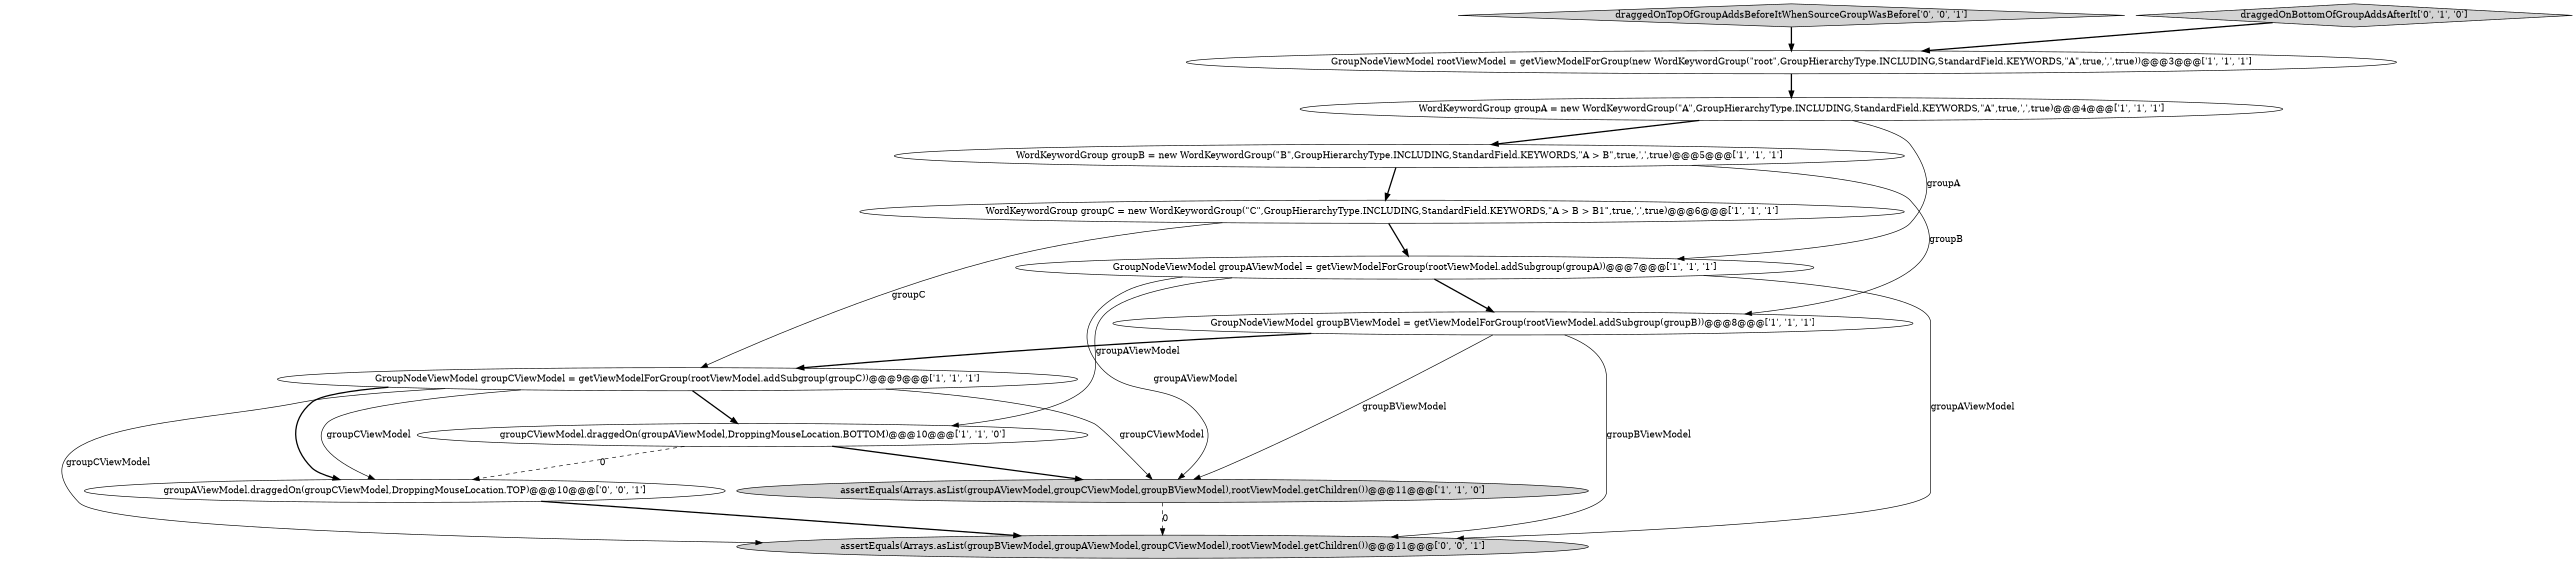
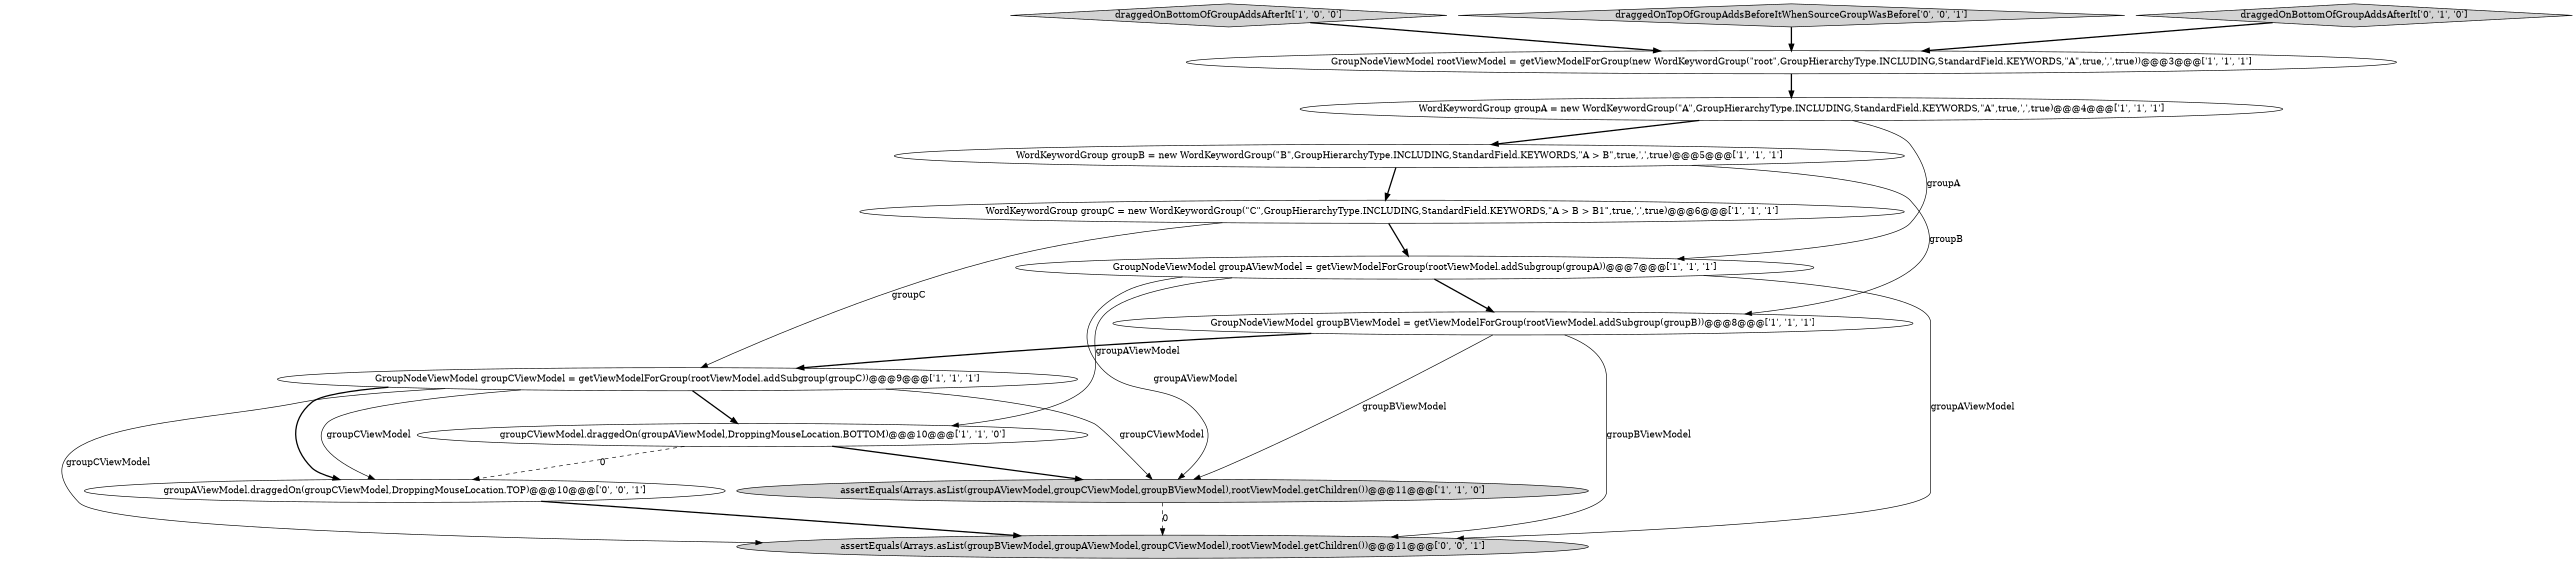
  digraph {
    node [fillcolor=white shape=ellipse style=filled]
    edge [style=bold]
    n1 [label="WordKeywordGroup groupC = new WordKeywordGroup(\"C\",GroupHierarchyType.INCLUDING,StandardField.KEYWORDS,\"A > B > B1\",true,',',true)@@@6@@@['1', '1', '1']"]
    n2 [label="GroupNodeViewModel groupCViewModel = getViewModelForGroup(rootViewModel.addSubgroup(groupC))@@@9@@@['1', '1', '1']"]
    n3 [label="GroupNodeViewModel groupAViewModel = getViewModelForGroup(rootViewModel.addSubgroup(groupA))@@@7@@@['1', '1', '1']"]
    n4 [label="WordKeywordGroup groupB = new WordKeywordGroup(\"B\",GroupHierarchyType.INCLUDING,StandardField.KEYWORDS,\"A > B\",true,',',true)@@@5@@@['1', '1', '1']"]
    n5 [label="GroupNodeViewModel groupBViewModel = getViewModelForGroup(rootViewModel.addSubgroup(groupB))@@@8@@@['1', '1', '1']"]
    n6 [fillcolor=lightgray label="assertEquals(Arrays.asList(groupBViewModel,groupAViewModel,groupCViewModel),rootViewModel.getChildren())@@@11@@@['0', '0', '1']"]
    n7 [label="groupCViewModel.draggedOn(groupAViewModel,DroppingMouseLocation.BOTTOM)@@@10@@@['1', '1', '0']"]
    n8 [fillcolor=lightgray label="assertEquals(Arrays.asList(groupAViewModel,groupCViewModel,groupBViewModel),rootViewModel.getChildren())@@@11@@@['1', '1', '0']"]
    n9 [label="groupAViewModel.draggedOn(groupCViewModel,DroppingMouseLocation.TOP)@@@10@@@['0', '0', '1']"]
+   n10 [fillcolor=lightgray label="draggedOnBottomOfGroupAddsAfterIt['1', '0', '0']" shape=diamond]
    n11 [label="GroupNodeViewModel rootViewModel = getViewModelForGroup(new WordKeywordGroup(\"root\",GroupHierarchyType.INCLUDING,StandardField.KEYWORDS,\"A\",true,',',true))@@@3@@@['1', '1', '1']"]
    n12 [label="WordKeywordGroup groupA = new WordKeywordGroup(\"A\",GroupHierarchyType.INCLUDING,StandardField.KEYWORDS,\"A\",true,',',true)@@@4@@@['1', '1', '1']"]
    n13 [fillcolor=lightgray label="draggedOnTopOfGroupAddsBeforeItWhenSourceGroupWasBefore['0', '0', '1']" shape=diamond]
    n14 [fillcolor=lightgray label="draggedOnBottomOfGroupAddsAfterIt['0', '1', '0']" shape=diamond]
    n1 -> n2 [label=groupC style=solid]
    n1 -> n3
    n2 -> n6 [label=groupCViewModel style=solid]
    n2 -> n7
    n2 -> n8 [label=groupCViewModel style=solid]
    n2 -> n9
    n2 -> n9 [label=groupCViewModel style=solid]
    n3 -> n5
    n3 -> n6 [label=groupAViewModel style=solid]
    n3 -> n7 [label=groupAViewModel style=solid]
    n3 -> n8 [label=groupAViewModel style=solid]
    n4 -> n1
    n4 -> n5 [label=groupB style=solid]
    n5 -> n2
    n5 -> n6 [label=groupBViewModel style=solid]
    n5 -> n8 [label=groupBViewModel style=solid]
    n7 -> n8
    n7 -> n9 [label=0 style=dashed]
    n8 -> n6 [label=0 style=dashed]
    n9 -> n6
+   n10 -> n11
    n11 -> n12
    n12 -> n3 [label=groupA style=solid]
    n12 -> n4
    n13 -> n11
    n14 -> n11
  }
